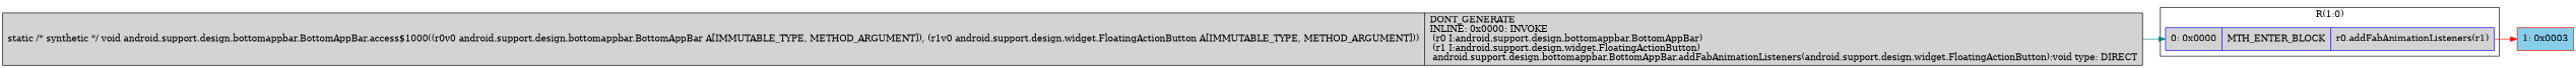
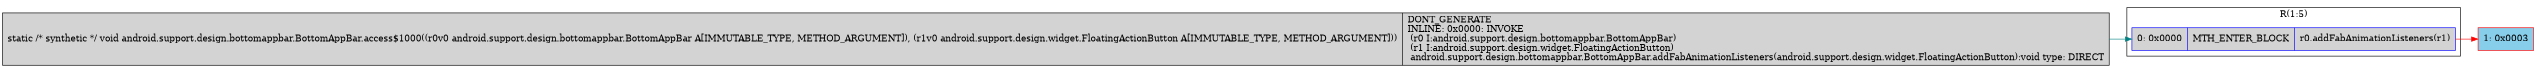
  digraph {
    rankdir=LR
    node [shape=record style=filled fillcolor=lightgrey]
    n1 [color=blue label="{0\:\ 0x0000|MTH_ENTER_BLOCK\l|r0.addFabAnimationListeners(r1)\l}"]
    n2 [color=red label="{1\:\ 0x0003}" fillcolor=skyblue]
    n3 [label="{static \/* synthetic *\/ void android.support.design.bottomappbar.BottomAppBar.access$1000((r0v0 android.support.design.bottomappbar.BottomAppBar A[IMMUTABLE_TYPE, METHOD_ARGUMENT]), (r1v0 android.support.design.widget.FloatingActionButton A[IMMUTABLE_TYPE, METHOD_ARGUMENT]))  | DONT_GENERATE\lINLINE: 0x0000: INVOKE  \l  (r0 I:android.support.design.bottomappbar.BottomAppBar)\l  (r1 I:android.support.design.widget.FloatingActionButton)\l android.support.design.bottomappbar.BottomAppBar.addFabAnimationListeners(android.support.design.widget.FloatingActionButton):void type: DIRECT\l}"]
    subgraph cluster_1 {
-     label="R(1:0)"
+     label="R(1:5)"
      n1
    }
    n1 -> n2 [color=red]
    n3 -> n1 [color=teal]
  }
